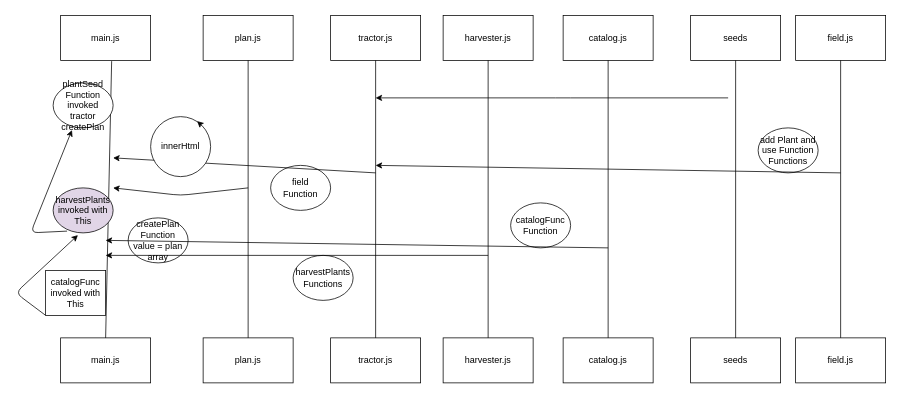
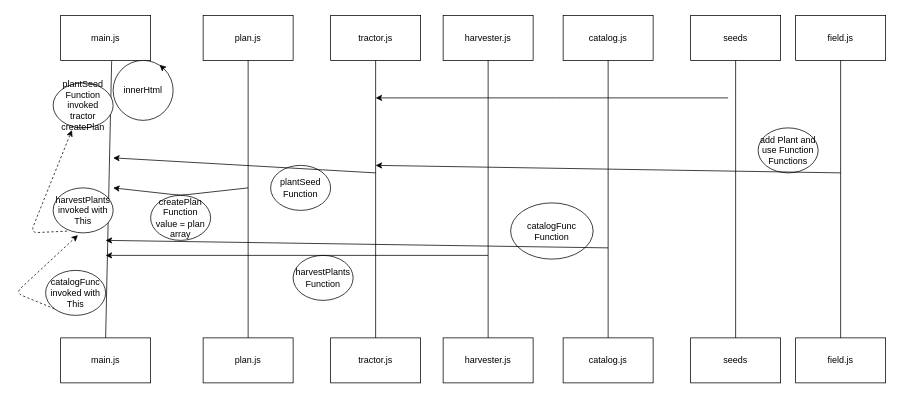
  <mxCell id="0" />
  <mxCell id="1" parent="0" />
  <mxCell id="2" value="main.js" style="whiteSpace=wrap;html=1;" vertex="1" parent="1"><mxGeometry x="80" y="20" width="120" height="60" as="geometry" /></mxCell>
  <mxCell id="3" value="plan.js" style="whiteSpace=wrap;html=1;" vertex="1" parent="1"><mxGeometry x="270" y="20" width="120" height="60" as="geometry" /></mxCell>
  <mxCell id="4" value="tractor.js" style="whiteSpace=wrap;html=1;" vertex="1" parent="1"><mxGeometry x="440" y="20" width="120" height="60" as="geometry" /></mxCell>
  <mxCell id="5" value="main.js" style="whiteSpace=wrap;html=1;" vertex="1" parent="1"><mxGeometry x="80" y="450" width="120" height="60" as="geometry" /></mxCell>
  <mxCell id="6" value="plan.js" style="whiteSpace=wrap;html=1;" vertex="1" parent="1"><mxGeometry x="270" y="450" width="120" height="60" as="geometry" /></mxCell>
  <mxCell id="7" value="tractor.js" style="whiteSpace=wrap;html=1;" vertex="1" parent="1"><mxGeometry x="440" y="450" width="120" height="60" as="geometry" /></mxCell>
  <mxCell id="8" value="harvester.js" style="whiteSpace=wrap;html=1;" vertex="1" parent="1"><mxGeometry x="590" y="20" width="120" height="60" as="geometry" /></mxCell>
  <mxCell id="9" value="harvester.js" style="whiteSpace=wrap;html=1;" vertex="1" parent="1"><mxGeometry x="590" y="450" width="120" height="60" as="geometry" /></mxCell>
  <mxCell id="10" value="catalog.js" style="whiteSpace=wrap;html=1;" vertex="1" parent="1"><mxGeometry x="750" y="20" width="120" height="60" as="geometry" /></mxCell>
  <mxCell id="11" value="catalog.js" style="whiteSpace=wrap;html=1;" vertex="1" parent="1"><mxGeometry x="750" y="450" width="120" height="60" as="geometry" /></mxCell>
  <mxCell id="12" value="seeds" style="whiteSpace=wrap;html=1;" vertex="1" parent="1"><mxGeometry x="920" y="20" width="120" height="60" as="geometry" /></mxCell>
  <mxCell id="13" value="seeds" style="whiteSpace=wrap;html=1;" vertex="1" parent="1"><mxGeometry x="920" y="450" width="120" height="60" as="geometry" /></mxCell>
- <mxCell id="14" value="createPlan&lt;br&gt;Function&lt;br&gt;value = plan array" style="ellipse;whiteSpace=wrap;html=1;" vertex="1" parent="1"><mxGeometry x="170" y="290" width="80" height="60" as="geometry" /></mxCell>
+ <mxCell id="14" value="createPlan&lt;br&gt;Function&lt;br&gt;value = plan array" style="ellipse;whiteSpace=wrap;html=1;" vertex="1" parent="1"><mxGeometry x="200" y="260" width="80" height="60" as="geometry" /></mxCell>
  <mxCell id="15" value="" style="endArrow=none;html=1;entryX=0.567;entryY=1.017;entryDx=0;entryDy=0;entryPerimeter=0;exitX=0.5;exitY=0;exitDx=0;exitDy=0;" edge="1" parent="1" source="5" target="2"><mxGeometry width="50" height="50" relative="1" as="geometry"><mxPoint x="115" y="260" as="sourcePoint" /><mxPoint x="165" y="210" as="targetPoint" /></mxGeometry></mxCell>
  <mxCell id="16" value="" style="endArrow=none;html=1;entryX=0.5;entryY=1;entryDx=0;entryDy=0;exitX=0.5;exitY=0;exitDx=0;exitDy=0;" edge="1" parent="1" source="6" target="3"><mxGeometry width="50" height="50" relative="1" as="geometry"><mxPoint x="315" y="280" as="sourcePoint" /><mxPoint x="365" y="230" as="targetPoint" /></mxGeometry></mxCell>
  <mxCell id="17" value="" style="endArrow=none;html=1;entryX=0.5;entryY=1;entryDx=0;entryDy=0;exitX=0.5;exitY=0;exitDx=0;exitDy=0;" edge="1" parent="1" source="7" target="4"><mxGeometry width="50" height="50" relative="1" as="geometry"><mxPoint x="500" y="260" as="sourcePoint" /><mxPoint x="550" y="210" as="targetPoint" /></mxGeometry></mxCell>
  <mxCell id="18" value="" style="endArrow=none;html=1;entryX=0.5;entryY=1;entryDx=0;entryDy=0;exitX=0.5;exitY=0;exitDx=0;exitDy=0;" edge="1" parent="1" source="9" target="8"><mxGeometry width="50" height="50" relative="1" as="geometry"><mxPoint x="625" y="240" as="sourcePoint" /><mxPoint x="675" y="190" as="targetPoint" /></mxGeometry></mxCell>
  <mxCell id="19" value="" style="endArrow=none;html=1;entryX=0.5;entryY=1;entryDx=0;entryDy=0;exitX=0.5;exitY=0;exitDx=0;exitDy=0;" edge="1" parent="1" source="11" target="10"><mxGeometry width="50" height="50" relative="1" as="geometry"><mxPoint x="780" y="250" as="sourcePoint" /><mxPoint x="830" y="200" as="targetPoint" /></mxGeometry></mxCell>
  <mxCell id="20" value="" style="endArrow=none;html=1;entryX=0.5;entryY=1;entryDx=0;entryDy=0;exitX=0.5;exitY=0;exitDx=0;exitDy=0;" edge="1" parent="1" source="13" target="12"><mxGeometry width="50" height="50" relative="1" as="geometry"><mxPoint x="940" y="270" as="sourcePoint" /><mxPoint x="990" y="220" as="targetPoint" /></mxGeometry></mxCell>
  <mxCell id="21" value="" style="endArrow=classic;html=1;" edge="1" parent="1"><mxGeometry width="50" height="50" relative="1" as="geometry"><mxPoint x="330" y="250" as="sourcePoint" /><mxPoint x="150" y="250" as="targetPoint" /><Array as="points"><mxPoint x="240" y="260" /></Array></mxGeometry></mxCell>
  <mxCell id="22" value="" style="endArrow=classic;html=1;" edge="1" parent="1"><mxGeometry width="50" height="50" relative="1" as="geometry"><mxPoint x="970" y="130" as="sourcePoint" /><mxPoint x="500" y="130" as="targetPoint" /><Array as="points"><mxPoint x="750" y="130" /></Array></mxGeometry></mxCell>
  <mxCell id="23" value="field.js" style="whiteSpace=wrap;html=1;" vertex="1" parent="1"><mxGeometry x="1060" y="450" width="120" height="60" as="geometry" /></mxCell>
  <mxCell id="24" value="field.js" style="whiteSpace=wrap;html=1;" vertex="1" parent="1"><mxGeometry x="1060" y="20" width="120" height="60" as="geometry" /></mxCell>
  <mxCell id="25" value="" style="endArrow=none;html=1;exitX=0.5;exitY=0;exitDx=0;exitDy=0;" edge="1" parent="1" source="23" target="24"><mxGeometry width="50" height="50" relative="1" as="geometry"><mxPoint x="1120" y="440" as="sourcePoint" /><mxPoint x="1140" y="200" as="targetPoint" /></mxGeometry></mxCell>
  <mxCell id="26" value="add Plant and use Function Functions" style="ellipse;whiteSpace=wrap;html=1;" vertex="1" parent="1"><mxGeometry x="1010" y="170" width="80" height="60" as="geometry" /></mxCell>
  <mxCell id="27" value="" style="endArrow=classic;html=1;" edge="1" parent="1"><mxGeometry width="50" height="50" relative="1" as="geometry"><mxPoint x="1120" y="230" as="sourcePoint" /><mxPoint x="500" y="220" as="targetPoint" /></mxGeometry></mxCell>
- <mxCell id="28" value="field&lt;br&gt;Function" style="ellipse;whiteSpace=wrap;html=1;" vertex="1" parent="1"><mxGeometry x="360" y="220" width="80" height="60" as="geometry" /></mxCell>
+ <mxCell id="28" value="plantSeed&lt;br&gt;Function" style="ellipse;whiteSpace=wrap;html=1;" vertex="1" parent="1"><mxGeometry x="360" y="220" width="80" height="60" as="geometry" /></mxCell>
  <mxCell id="29" value="" style="endArrow=classic;html=1;" edge="1" parent="1"><mxGeometry width="50" height="50" relative="1" as="geometry"><mxPoint x="500" y="230" as="sourcePoint" /><mxPoint x="150" y="210" as="targetPoint" /></mxGeometry></mxCell>
  <mxCell id="30" value="plantSeed Function invoked tractor createPlan" style="ellipse;whiteSpace=wrap;html=1;" vertex="1" parent="1"><mxGeometry x="70" y="110" width="80" height="60" as="geometry" /></mxCell>
- <mxCell id="31" value="harvestPlants Functions" style="ellipse;whiteSpace=wrap;html=1;" vertex="1" parent="1"><mxGeometry x="390" y="340" width="80" height="60" as="geometry" /></mxCell>
+ <mxCell id="31" value="harvestPlants Function" style="ellipse;whiteSpace=wrap;html=1;" vertex="1" parent="1"><mxGeometry x="390" y="340" width="80" height="60" as="geometry" /></mxCell>
  <mxCell id="32" value="" style="endArrow=classic;html=1;" edge="1" parent="1"><mxGeometry width="50" height="50" relative="1" as="geometry"><mxPoint x="650" y="340" as="sourcePoint" /><mxPoint x="140" y="340" as="targetPoint" /></mxGeometry></mxCell>
- <mxCell id="33" value="harvestPlants invoked with This" style="ellipse;whiteSpace=wrap;html=1;fillColor=#e1d5e7;" vertex="1" parent="1"><mxGeometry x="70" y="250" width="80" height="60" as="geometry" /></mxCell>
- <mxCell id="34" value="" style="endArrow=classic;html=1;entryX=0.313;entryY=1.05;entryDx=0;entryDy=0;entryPerimeter=0;exitX=0.233;exitY=0.961;exitDx=0;exitDy=0;exitPerimeter=0;" edge="1" parent="1" source="33" target="30"><mxGeometry width="50" height="50" relative="1" as="geometry"><mxPoint x="80" y="260" as="sourcePoint" /><mxPoint x="130" y="210" as="targetPoint" /><Array as="points"><mxPoint x="40" y="310" /></Array></mxGeometry></mxCell>
- <mxCell id="35" value="catalogFunc invoked with This" style="whiteSpace=wrap;html=1;rounded=0;" vertex="1" parent="1"><mxGeometry x="60" y="360" width="80" height="60" as="geometry" /></mxCell>
- <mxCell id="36" value="" style="endArrow=classic;html=1;exitX=0;exitY=1;exitDx=0;exitDy=0;entryX=0.413;entryY=1.05;entryDx=0;entryDy=0;entryPerimeter=0;" edge="1" parent="1" source="35" target="33"><mxGeometry width="50" height="50" relative="1" as="geometry"><mxPoint x="75" y="360" as="sourcePoint" /><mxPoint x="125" y="310" as="targetPoint" /><Array as="points"><mxPoint x="20" y="390" /></Array></mxGeometry></mxCell>
- <mxCell id="37" value="catalogFunc Function" style="ellipse;whiteSpace=wrap;html=1;" vertex="1" parent="1"><mxGeometry x="680" y="270" width="80" height="60" as="geometry" /></mxCell>
+ <mxCell id="33" value="harvestPlants invoked with This" style="ellipse;whiteSpace=wrap;html=1;" vertex="1" parent="1"><mxGeometry x="70" y="250" width="80" height="60" as="geometry" /></mxCell>
+ <mxCell id="34" value="" style="endArrow=classic;html=1;entryX=0.313;entryY=1.05;entryDx=0;entryDy=0;entryPerimeter=0;exitX=0.233;exitY=0.961;exitDx=0;exitDy=0;exitPerimeter=0;dashed=1;" edge="1" parent="1" source="33" target="30"><mxGeometry width="50" height="50" relative="1" as="geometry"><mxPoint x="80" y="260" as="sourcePoint" /><mxPoint x="130" y="210" as="targetPoint" /><Array as="points"><mxPoint x="40" y="310" /></Array></mxGeometry></mxCell>
+ <mxCell id="35" value="catalogFunc invoked with This" style="ellipse;whiteSpace=wrap;html=1;" vertex="1" parent="1"><mxGeometry x="60" y="360" width="80" height="60" as="geometry" /></mxCell>
+ <mxCell id="36" value="" style="endArrow=classic;html=1;exitX=0;exitY=1;exitDx=0;exitDy=0;entryX=0.413;entryY=1.05;entryDx=0;entryDy=0;entryPerimeter=0;dashed=1;" edge="1" parent="1" source="35" target="33"><mxGeometry width="50" height="50" relative="1" as="geometry"><mxPoint x="75" y="360" as="sourcePoint" /><mxPoint x="125" y="310" as="targetPoint" /><Array as="points"><mxPoint x="20" y="390" /></Array></mxGeometry></mxCell>
+ <mxCell id="37" value="catalogFunc Function" style="ellipse;whiteSpace=wrap;html=1;" vertex="1" parent="1"><mxGeometry x="680" y="270" width="110" height="75" as="geometry" /></mxCell>
  <mxCell id="38" value="" style="endArrow=classic;html=1;" edge="1" parent="1"><mxGeometry width="50" height="50" relative="1" as="geometry"><mxPoint x="810" y="330" as="sourcePoint" /><mxPoint x="140" y="320" as="targetPoint" /></mxGeometry></mxCell>
- <mxCell id="39" value="innerHtml" style="ellipse;whiteSpace=wrap;html=1;" vertex="1" parent="1"><mxGeometry x="200" y="155" width="80" height="80" as="geometry" /></mxCell>
+ <mxCell id="39" value="innerHtml" style="ellipse;whiteSpace=wrap;html=1;" vertex="1" parent="1"><mxGeometry x="150" y="80" width="80" height="80" as="geometry" /></mxCell>
  <mxCell id="40" style="edgeStyle=none;html=1;exitX=1;exitY=0;exitDx=0;exitDy=0;entryX=0.775;entryY=0.075;entryDx=0;entryDy=0;entryPerimeter=0;" edge="1" parent="1" source="39" target="39"><mxGeometry relative="1" as="geometry" /></mxCell>
